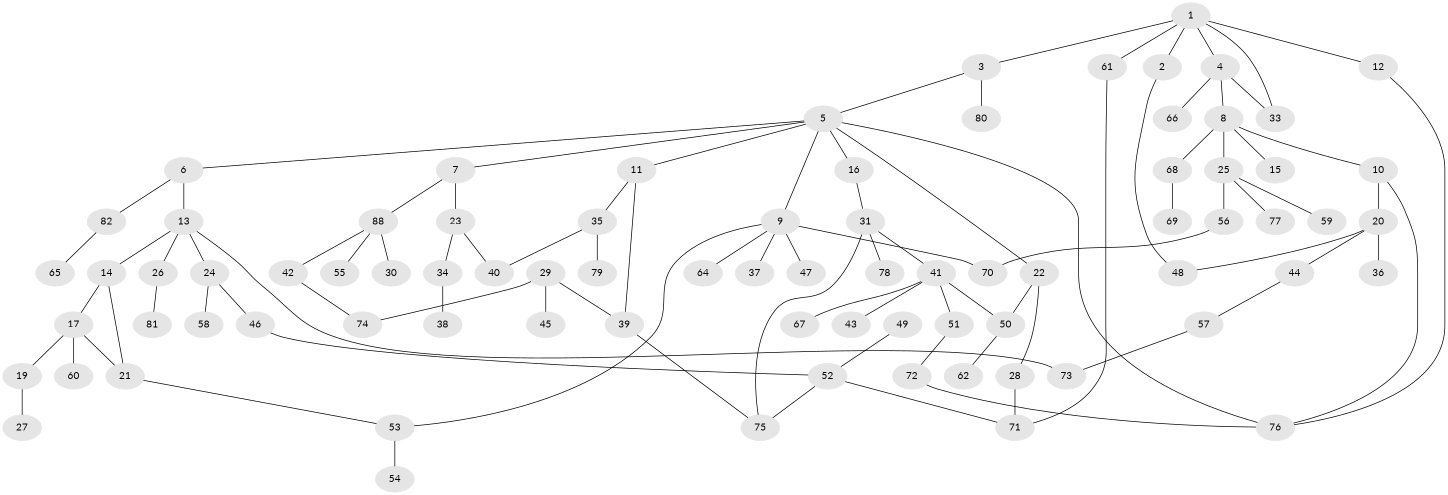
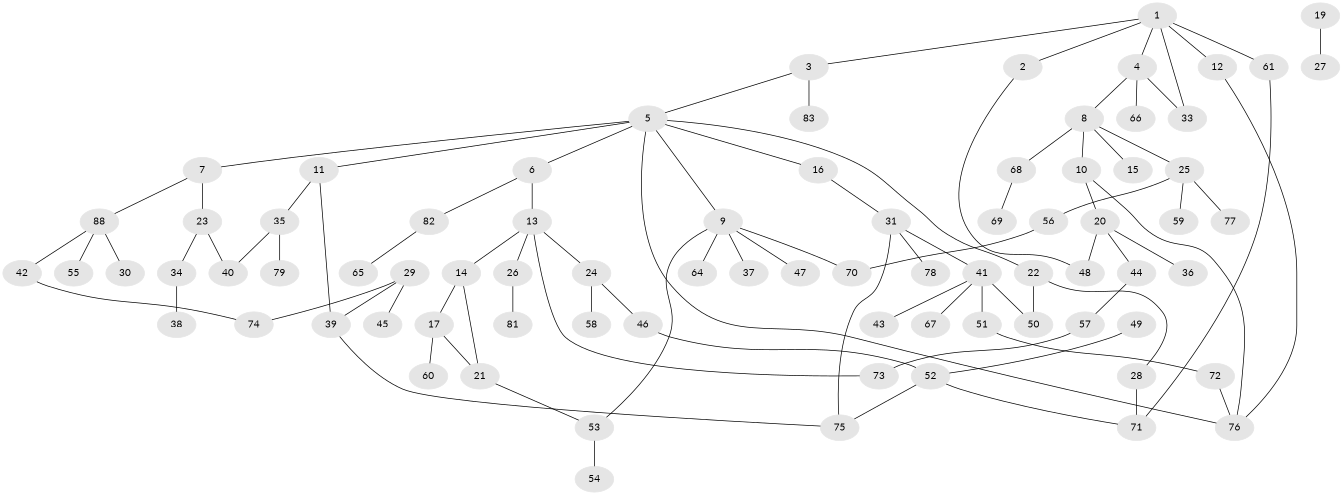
  graph {
    fontname=Lato
    node [color=gray90 fontname=Lato style=filled]
    edge [fontname=Lato]
    1
    2
    3
    4
    12
    33
    61
    48
    5
-   80
+   80 [label=83]
    8
    66
    76
    71
    6
    7
    9
    11
    16
    22
    10
    15
    25
    68
    13
    n26 [label=82]
    n27 [label=88]
    23
    37
    47
    53
    64
    70
    35
    39
    31
    28
    50
    14
    24
    26
    73
    65
    30
    42
    55
    34
    40
    20
    56
    59
    77
    69
    54
    36
    44
    79
    75
    17
    21
    46
    58
    81
    19
    60
    41
    78
    27
    49
    52
    74
    57
-   62
    38
    29
    45
    43
    51
    67
    72
    1 -- 2
    1 -- 3
    1 -- 4
    1 -- 12
    1 -- 33
    1 -- 61
    2 -- 48
    3 -- 5
    3 -- 80
    4 -- 33
    4 -- 8
    4 -- 66
    12 -- 76
    61 -- 71
    5 -- 76
    5 -- 6
    5 -- 7
    5 -- 9
    5 -- 11
    5 -- 16
    5 -- 22
    8 -- 10
    8 -- 15
    8 -- 25
    8 -- 68
    6 -- 13
    6 -- n26
    7 -- n27
    7 -- 23
    9 -- 37
    9 -- 47
    9 -- 53
    9 -- 64
    9 -- 70
    11 -- 35
    11 -- 39
    16 -- 31
    22 -- 28
    22 -- 50
    10 -- 76
    10 -- 20
    25 -- 56
    25 -- 59
    25 -- 77
    68 -- 69
    13 -- 14
    13 -- 24
    13 -- 26
    13 -- 73
    n26 -- 65
    n27 -- 30
    n27 -- 42
    n27 -- 55
    23 -- 34
    23 -- 40
    53 -- 54
    35 -- 40
    35 -- 79
    39 -- 75
    31 -- 75
    31 -- 41
    31 -- 78
    28 -- 71
-   50 -- 62
    14 -- 17
    14 -- 21
    24 -- 46
    24 -- 58
    26 -- 81
    42 -- 74
    34 -- 38
    20 -- 48
    20 -- 36
    20 -- 44
    56 -- 70
    44 -- 57
    17 -- 21
-   17 -- 19
    17 -- 60
    21 -- 53
    46 -- 52
    19 -- 27
    41 -- 50
    41 -- 43
    41 -- 51
    41 -- 67
    49 -- 52
    52 -- 71
    52 -- 75
    57 -- 73
    29 -- 39
    29 -- 74
    29 -- 45
    51 -- 72
    72 -- 76
  }
